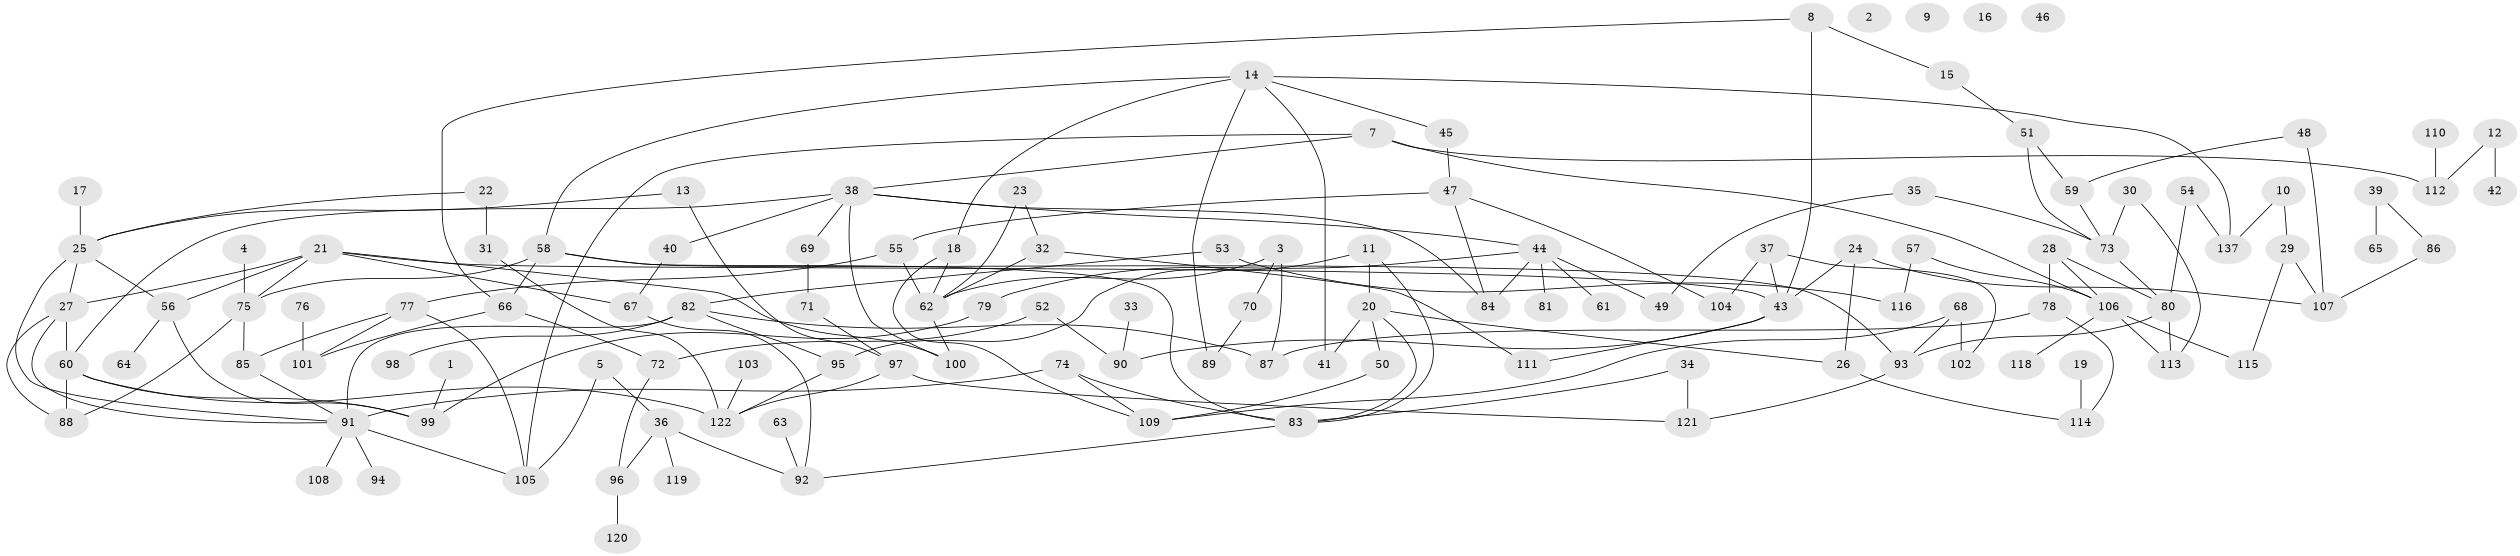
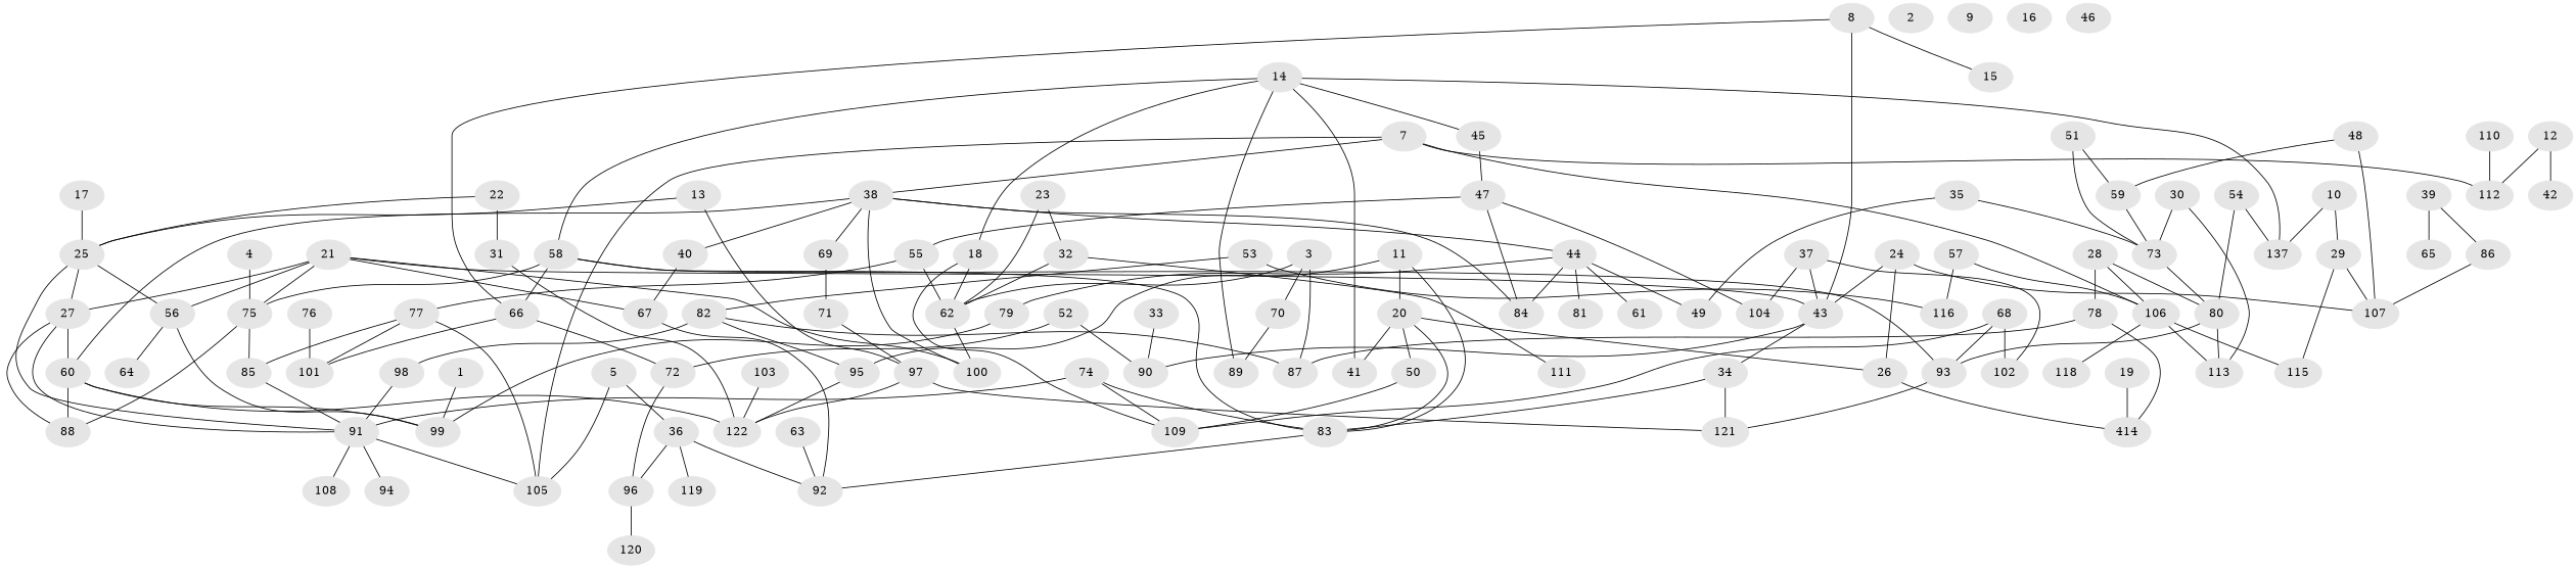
  graph {
    node [color=gray90 style=filled]
    1
    99
    2
    3
    62
    70
    87
    100
    89
    4
    75
    88
    85
    5
    36
    105
    92
    96
    119
    7
    38
    106
    112
    60
    40
    44
    69
    84
    115
    113
    118
    8
    15
    43
    66
    51
    111
    90
    72
    101
    9
    10
    29
    n44 [label=137]
    107
    11
    20
    83
    95
    41
    26
    50
    122
    12
    42
    13
    25
    97
    27
    56
    91
    121
    14
    18
    45
    58
    109
    47
    93
    73
    59
    16
    17
    19
-   114
+   114 [label=414]
    21
    67
    64
    22
    31
    23
    32
    24
    94
    108
    28
    78
    80
    30
    33
    34
    35
    49
    120
    37
    102
    104
    61
    79
    81
    71
    39
    65
    86
    55
    46
    77
    48
    52
    53
    82
    116
    98
    54
    57
    63
    68
    74
    76
    103
    110
    1 -- 99
    3 -- 62
    3 -- 70
    3 -- 87
    62 -- 100
    70 -- 89
    4 -- 75
    75 -- 88
    75 -- 85
    85 -- 91
    5 -- 36
    5 -- 105
    36 -- 92
    36 -- 96
    36 -- 119
    96 -- 120
    7 -- 105
    7 -- 38
    7 -- 106
    7 -- 112
    38 -- 100
    38 -- 60
    38 -- 40
    38 -- 44
    38 -- 69
    38 -- 84
    106 -- 115
    106 -- 113
    106 -- 118
    60 -- 99
    60 -- 88
    60 -- 122
    40 -- 67
    44 -- 84
    44 -- 49
    44 -- 61
    44 -- 79
    44 -- 81
    69 -- 71
    8 -- 15
    8 -- 43
    8 -- 66
-   15 -- 51
-   43 -- 111
+   43 -- 34
    43 -- 90
    66 -- 72
    66 -- 101
    51 -- 73
    51 -- 59
    72 -- 96
    10 -- 29
    10 -- n44
    29 -- 115
    29 -- 107
    11 -- 20
    11 -- 83
    11 -- 95
    20 -- 83
    20 -- 41
    20 -- 26
    20 -- 50
    83 -- 92
    95 -- 122
    26 -- 114
    50 -- 109
    12 -- 112
    12 -- 42
    13 -- 25
    13 -- 97
    25 -- 27
    25 -- 56
    25 -- 91
    97 -- 122
    97 -- 121
    27 -- 88
    27 -- 60
    27 -- 91
    56 -- 99
    56 -- 64
    91 -- 105
    91 -- 94
    91 -- 108
    14 -- 89
    14 -- n44
    14 -- 41
    14 -- 18
    14 -- 45
    14 -- 58
    18 -- 62
    18 -- 109
    45 -- 47
    58 -- 75
    58 -- 66
    58 -- 83
    58 -- 93
    47 -- 84
    47 -- 104
    47 -- 55
    93 -- 121
    73 -- 80
    59 -- 73
    17 -- 25
    19 -- 114
    21 -- 100
    21 -- 75
    21 -- 43
    21 -- 27
    21 -- 56
    21 -- 67
    67 -- 92
    22 -- 25
    22 -- 31
    31 -- 122
    23 -- 62
    23 -- 32
    32 -- 62
    32 -- 111
    24 -- 43
    24 -- 107
    24 -- 26
    28 -- 106
    28 -- 78
    28 -- 80
    78 -- 87
    78 -- 114
    80 -- 113
    80 -- 93
    30 -- 113
    30 -- 73
    33 -- 90
    34 -- 83
    34 -- 121
    35 -- 73
    35 -- 49
    37 -- 43
    37 -- 102
    37 -- 104
    79 -- 99
    71 -- 97
    39 -- 65
    39 -- 86
    86 -- 107
    55 -- 62
    55 -- 77
    77 -- 85
    77 -- 105
    77 -- 101
    48 -- 107
    48 -- 59
    52 -- 90
    52 -- 72
    53 -- 82
    53 -- 116
    82 -- 87
    82 -- 95
-   82 -- 91
+   98 -- 91
    82 -- 98
    54 -- n44
    54 -- 80
    57 -- 106
    57 -- 116
    63 -- 92
    68 -- 109
    68 -- 93
    68 -- 102
    74 -- 83
    74 -- 91
    74 -- 109
    76 -- 101
    103 -- 122
    110 -- 112
  }
